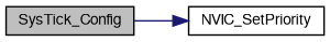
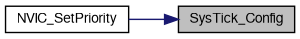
  digraph {
    rankdir=LR
    node [color=black fontname=FreeSans fontsize=10 shape=record style=filled]
    n1 [fillcolor=grey75 fontcolor=black height=0.2 label=SysTick_Config width=0.4]
    n2 [fillcolor=white height=0.2 label=NVIC_SetPriority width=0.4]
-   n1 -> n2 [color=midnightblue fontname=FreeSans fontsize=10 labelfontname=FreeSans labelfontsize=10 style=solid]
+   n2 -> n1 [color=midnightblue fontname=FreeSans fontsize=10 labelfontname=FreeSans labelfontsize=10 style=solid]
  }
